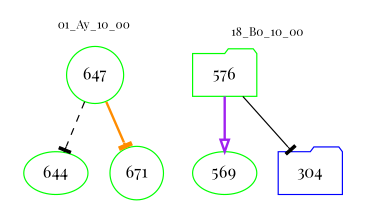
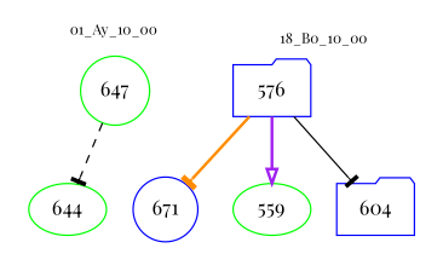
  digraph {
    fontname="Playfair Display"
    node [color=green fontname="Playfair Display" shape=circle]
    edge [arrowhead=tee color=black fontname="Playfair Display" style=bold]
    n1 [label=647]
    n2 [label=644 shape=ellipse]
-   n3 [label=671]
-   n4 [label=576 shape=folder]
-   n5 [label=569 shape=ellipse]
-   n6 [color=blue label=304 shape=folder]
+   n3 [color=blue label=671]
+   n4 [color=blue label=576 shape=folder]
+   n5 [label=559 shape=ellipse]
+   n6 [color=blue label=604 shape=folder]
    subgraph cluster_1 {
      color=white
      fontsize=10
      label="01_Ay_10_00"
      n1
      n2
      n3
    }
    subgraph cluster_2 {
      color=white
      fontsize=10
      label="18_B0_10_00"
      n4
      n5
      n6
    }
    n1 -> n2 [style=dashed]
-   n1 -> n3 [color=darkorange]
+   n4 -> n3 [color=darkorange]
    n4 -> n5 [arrowhead=onormal color=purple]
    n4 -> n6 [style=solid]
  }
